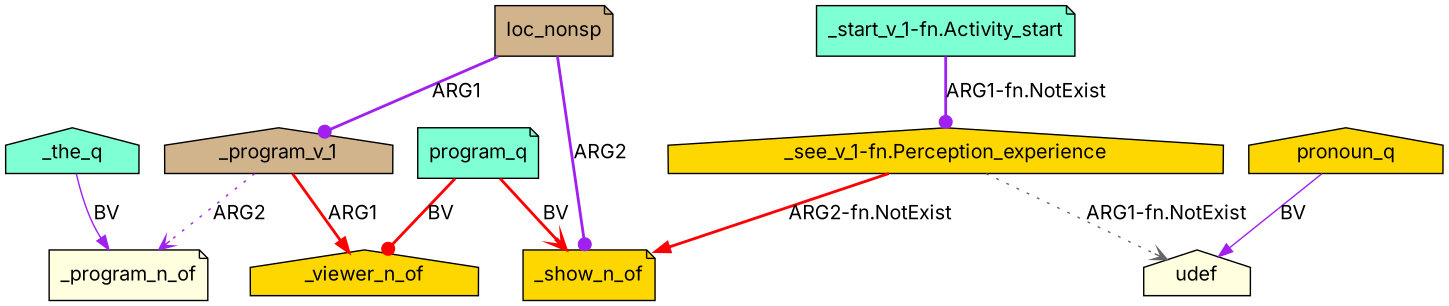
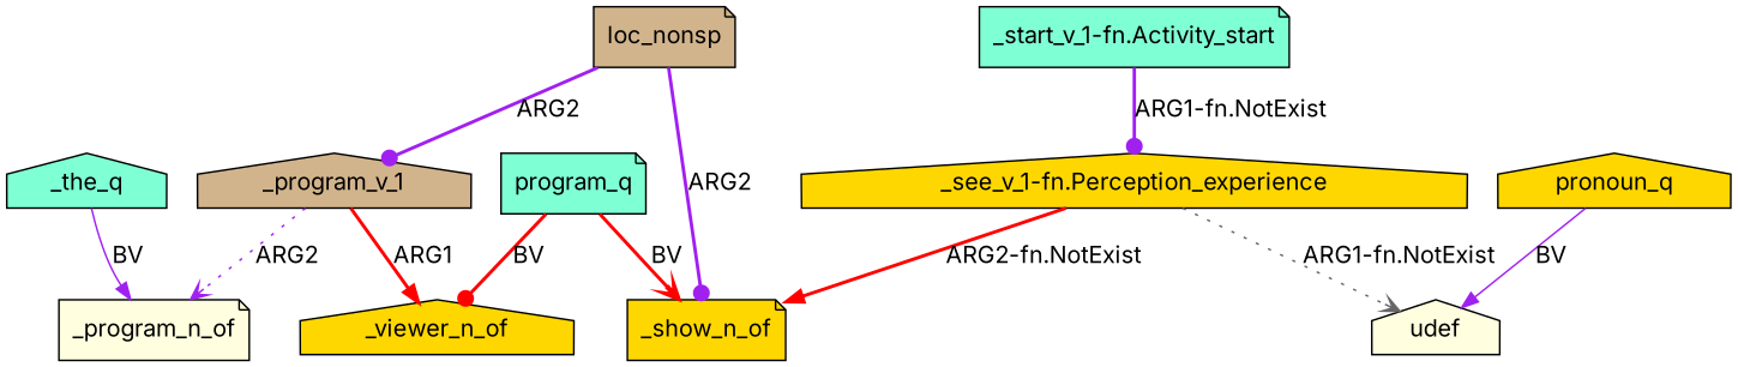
  digraph {
    fontname=Inter
    node [fillcolor=gold fontname=Inter shape=house style=filled]
    edge [arrowhead=normal color=purple fontname=Inter style=bold]
    _program_v_1 [fillcolor=tan]
    _program_n_of [fillcolor=lightyellow shape=note]
    _viewer_n_of
    n4 [fillcolor=lightyellow label=udef]
    "_see_v_1-fn.Perception_experience"
    _show_n_of [shape=note]
    n7 [fillcolor=aquamarine label=program_q shape=note]
    "_start_v_1-fn.Activity_start" [fillcolor=aquamarine shape=note]
    _the_q [fillcolor=aquamarine]
    loc_nonsp [fillcolor=tan shape=note]
    pronoun_q
    _program_v_1 -> _program_n_of [arrowhead=vee label=ARG2 style=dotted]
    _program_v_1 -> _viewer_n_of [color=red label=ARG1]
    "_see_v_1-fn.Perception_experience" -> n4 [arrowhead=vee color=gray40 label="ARG1-fn.NotExist" style=dotted]
    "_see_v_1-fn.Perception_experience" -> _show_n_of [color=red label="ARG2-fn.NotExist"]
    n7 -> _viewer_n_of [arrowhead=dot color=red label=BV]
    n7 -> _show_n_of [arrowhead=vee color=red label=BV]
    "_start_v_1-fn.Activity_start" -> "_see_v_1-fn.Perception_experience" [arrowhead=dot label="ARG1-fn.NotExist"]
    _the_q -> _program_n_of [label=BV style=solid]
-   loc_nonsp -> _program_v_1 [arrowhead=dot label=ARG1]
+   loc_nonsp -> _program_v_1 [arrowhead=dot label=ARG2]
    loc_nonsp -> _show_n_of [arrowhead=dot label=ARG2]
    pronoun_q -> n4 [label=BV style=solid]
  }
